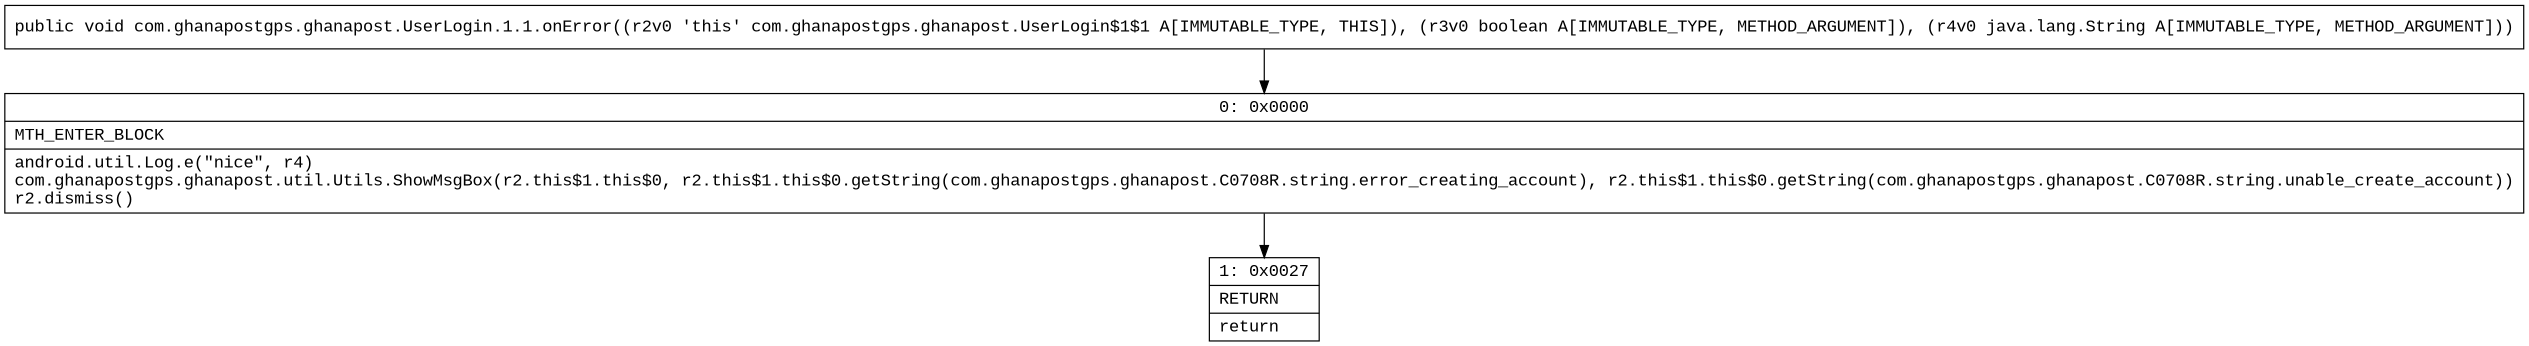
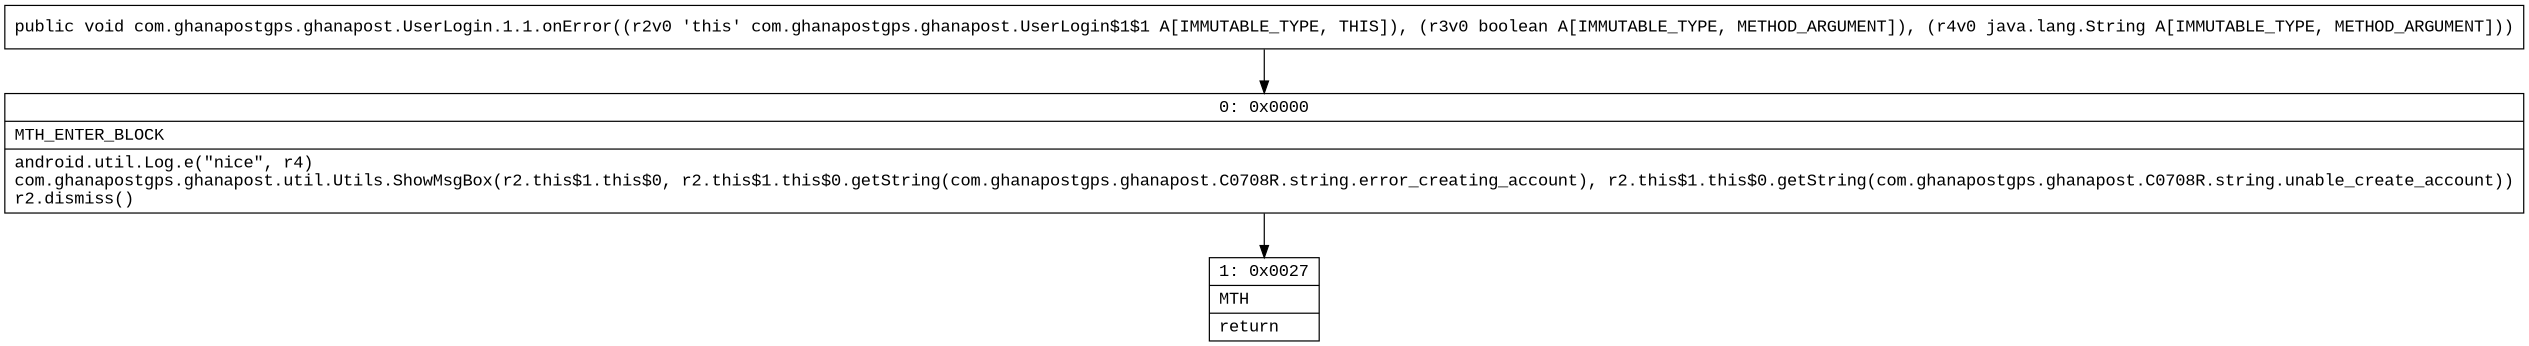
  digraph {
    fontname="Liberation Mono"
    node [shape=record fontname="Liberation Mono"]
    edge [fontname="Liberation Mono"]
    n1 [label="{0\:\ 0x0000|MTH_ENTER_BLOCK\l|android.util.Log.e(\"nice\", r4)\lcom.ghanapostgps.ghanapost.util.Utils.ShowMsgBox(r2.this$1.this$0, r2.this$1.this$0.getString(com.ghanapostgps.ghanapost.C0708R.string.error_creating_account), r2.this$1.this$0.getString(com.ghanapostgps.ghanapost.C0708R.string.unable_create_account))\lr2.dismiss()\l}"]
-   n2 [label="{1\:\ 0x0027|RETURN\l|return\l}"]
+   n2 [label="{1\:\ 0x0027|MTH\l|return\l}"]
    n3 [label="{public void com.ghanapostgps.ghanapost.UserLogin.1.1.onError((r2v0 'this' com.ghanapostgps.ghanapost.UserLogin$1$1 A[IMMUTABLE_TYPE, THIS]), (r3v0 boolean A[IMMUTABLE_TYPE, METHOD_ARGUMENT]), (r4v0 java.lang.String A[IMMUTABLE_TYPE, METHOD_ARGUMENT])) }"]
    n1 -> n2
    n3 -> n1
  }
